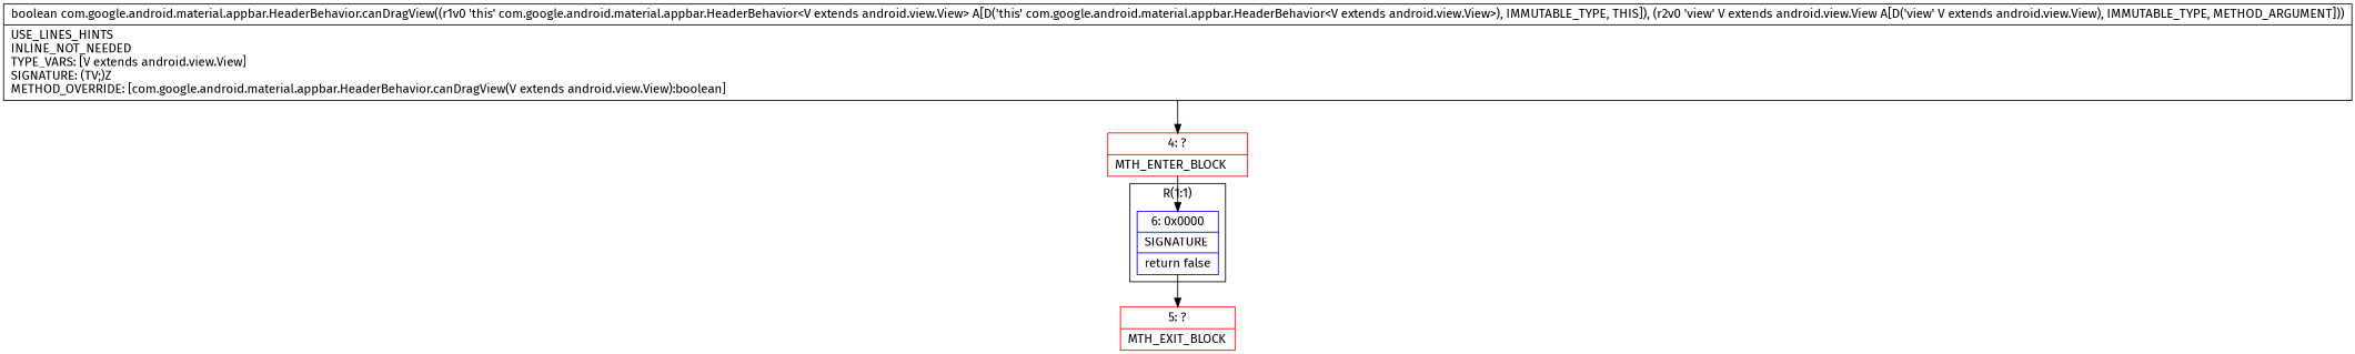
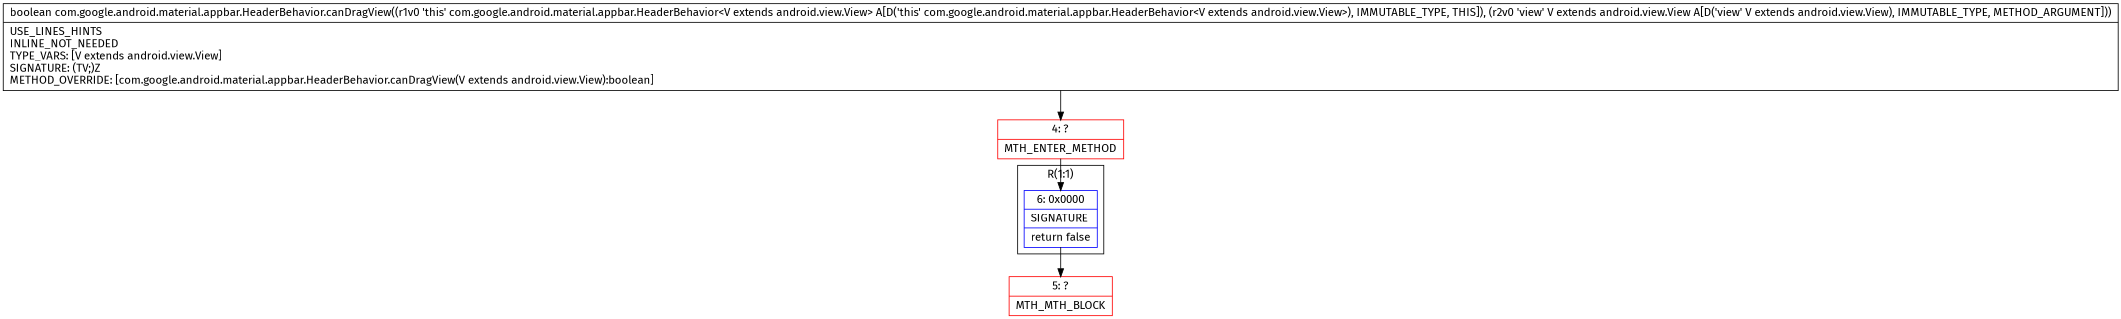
  digraph {
    fontname="Fira Sans"
    node [color=red fontname="Fira Sans" shape=record]
    edge [fontname="Fira Sans"]
    n1 [color=blue label="{6\:\ 0x0000|SIGNATURE\l|return false\l}"]
-   n2 [label="{5\:\ ?|MTH_EXIT_BLOCK\l}"]
-   n3 [label="{4\:\ ?|MTH_ENTER_BLOCK\l}"]
+   n2 [label="{5\:\ ?|MTH_MTH_BLOCK\l}"]
+   n3 [label="{4\:\ ?|MTH_ENTER_METHOD\l}"]
    n4 [label="{boolean com.google.android.material.appbar.HeaderBehavior.canDragView((r1v0 'this' com.google.android.material.appbar.HeaderBehavior\<V extends android.view.View\> A[D('this' com.google.android.material.appbar.HeaderBehavior\<V extends android.view.View\>), IMMUTABLE_TYPE, THIS]), (r2v0 'view' V extends android.view.View A[D('view' V extends android.view.View), IMMUTABLE_TYPE, METHOD_ARGUMENT]))  | USE_LINES_HINTS\lINLINE_NOT_NEEDED\lTYPE_VARS: [V extends android.view.View]\lSIGNATURE: (TV;)Z\lMETHOD_OVERRIDE: [com.google.android.material.appbar.HeaderBehavior.canDragView(V extends android.view.View):boolean]\l}" color=""]
    subgraph cluster_1 {
      label="R(1:1)"
      n1
    }
    n1 -> n2
    n3 -> n1
    n4 -> n3
  }
